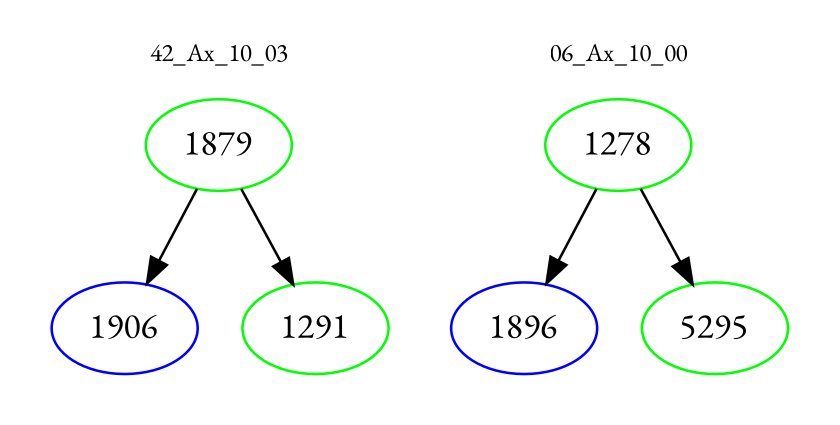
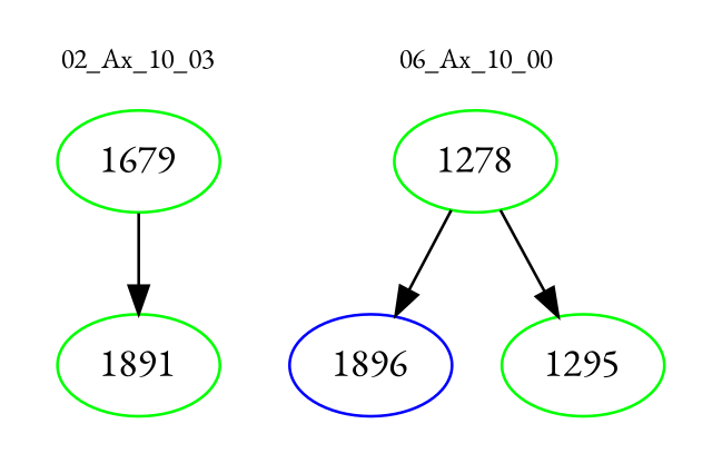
  digraph {
    fontname="EB Garamond"
    node [color=green fontname="EB Garamond"]
    edge [color=black fontname="EB Garamond"]
-   n1 [label=1879]
-   n2 [color=blue label=1906]
-   n3 [label=1291]
+   n1 [label=1679]
+   n3 [label=1891]
    n4 [label=1278]
    n5 [color=blue label=1896]
-   n6 [label=5295]
+   n6 [label=1295]
    subgraph cluster_1 {
      color=white
      fontsize=10
-     label="42_Ax_10_03"
+     label="02_Ax_10_03"
      n1
-     n2
      n3
    }
    subgraph cluster_2 {
      color=white
      fontsize=10
      label="06_Ax_10_00"
      n4
      n5
      n6
    }
-   n1 -> n2
    n1 -> n3
    n4 -> n5
    n4 -> n6
  }
